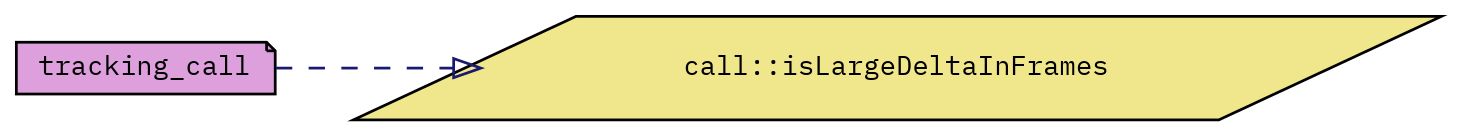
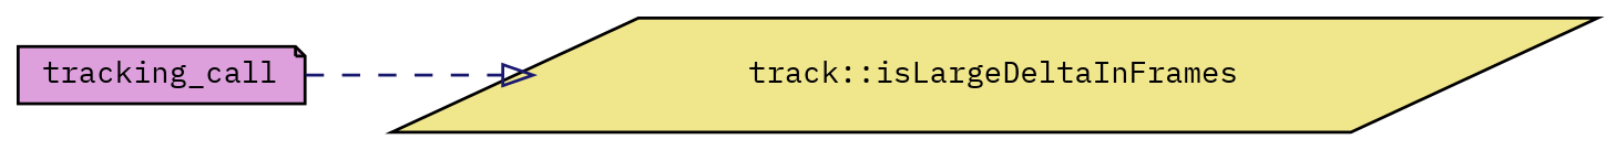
  digraph {
    rankdir=LR
    fontname="IBM Plex Mono"
    node [color=black fontname="IBM Plex Mono" fontsize=10 style=filled]
    n1 [fillcolor=plum fontcolor=black height=0.2 label=tracking_call shape=note width=0.4]
-   n2 [fillcolor=khaki height=0.2 label="call::isLargeDeltaInFrames" shape=parallelogram width=0.4]
+   n2 [fillcolor=khaki height=0.2 label="track::isLargeDeltaInFrames" shape=parallelogram width=0.4]
    n1 -> n2 [color=midnightblue fontname="IBM Plex Mono" fontsize=10 labelfontname=Helvetica labelfontsize=10 style=dashed arrowhead=onormal]
  }
